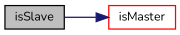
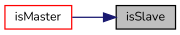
  digraph {
    rankdir=LR
    fontname=Nunito
    node [fontname=Nunito fontsize=10 shape=record]
    n1 [color=black fillcolor=grey75 fontcolor=black height=0.2 label=isSlave style=filled width=0.4]
    n2 [color=red height=0.2 label=isMaster width=0.4]
-   n1 -> n2 [color=midnightblue fontname=Nunito fontsize=10 labelfontname=Helvetica labelfontsize=10 style=solid]
+   n2 -> n1 [color=midnightblue fontname=Nunito fontsize=10 labelfontname=Helvetica labelfontsize=10 style=solid]
  }
